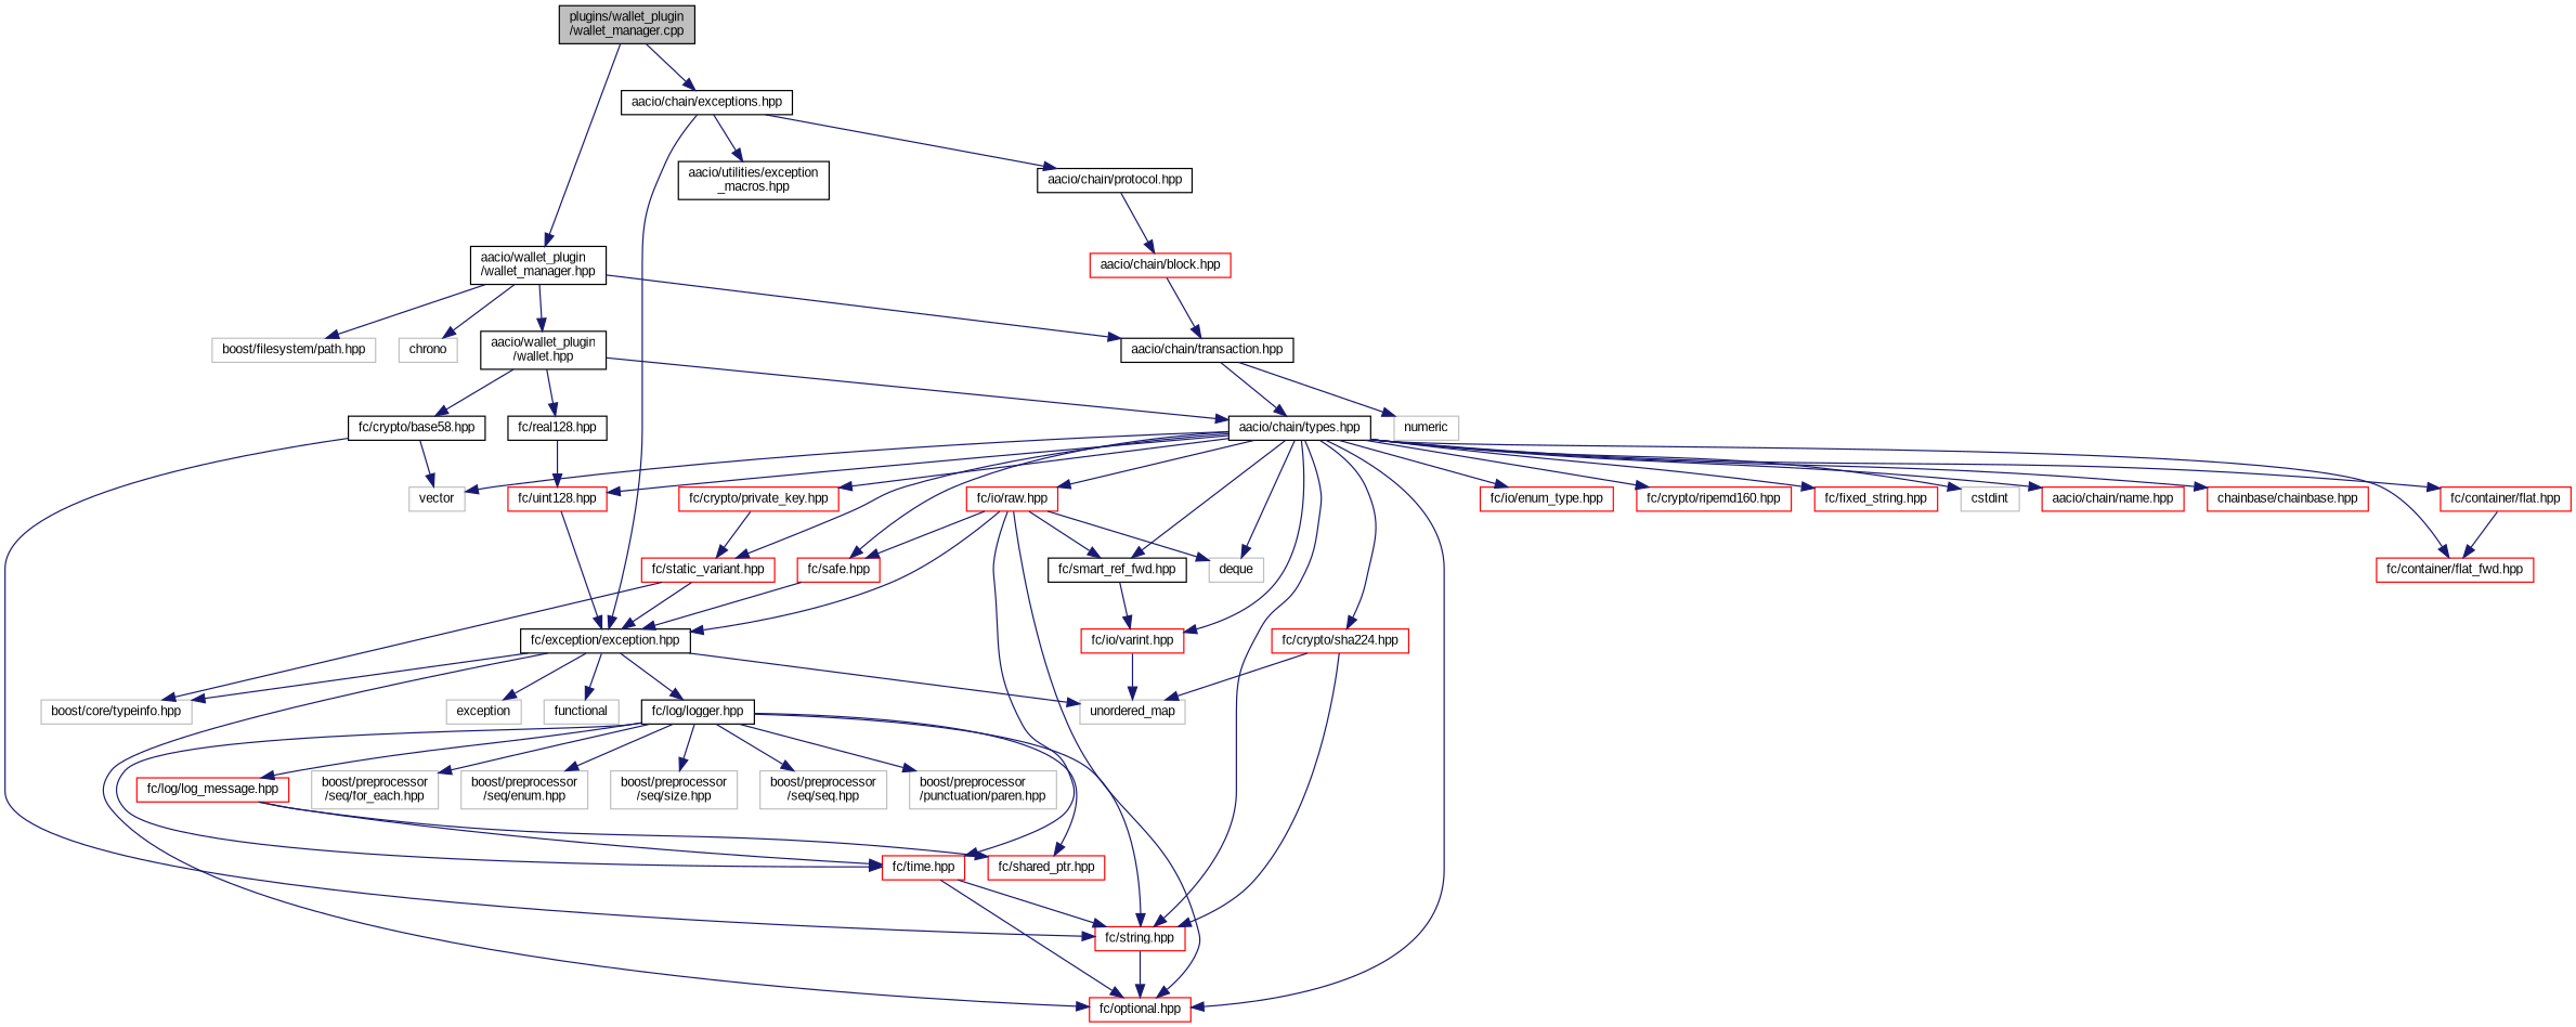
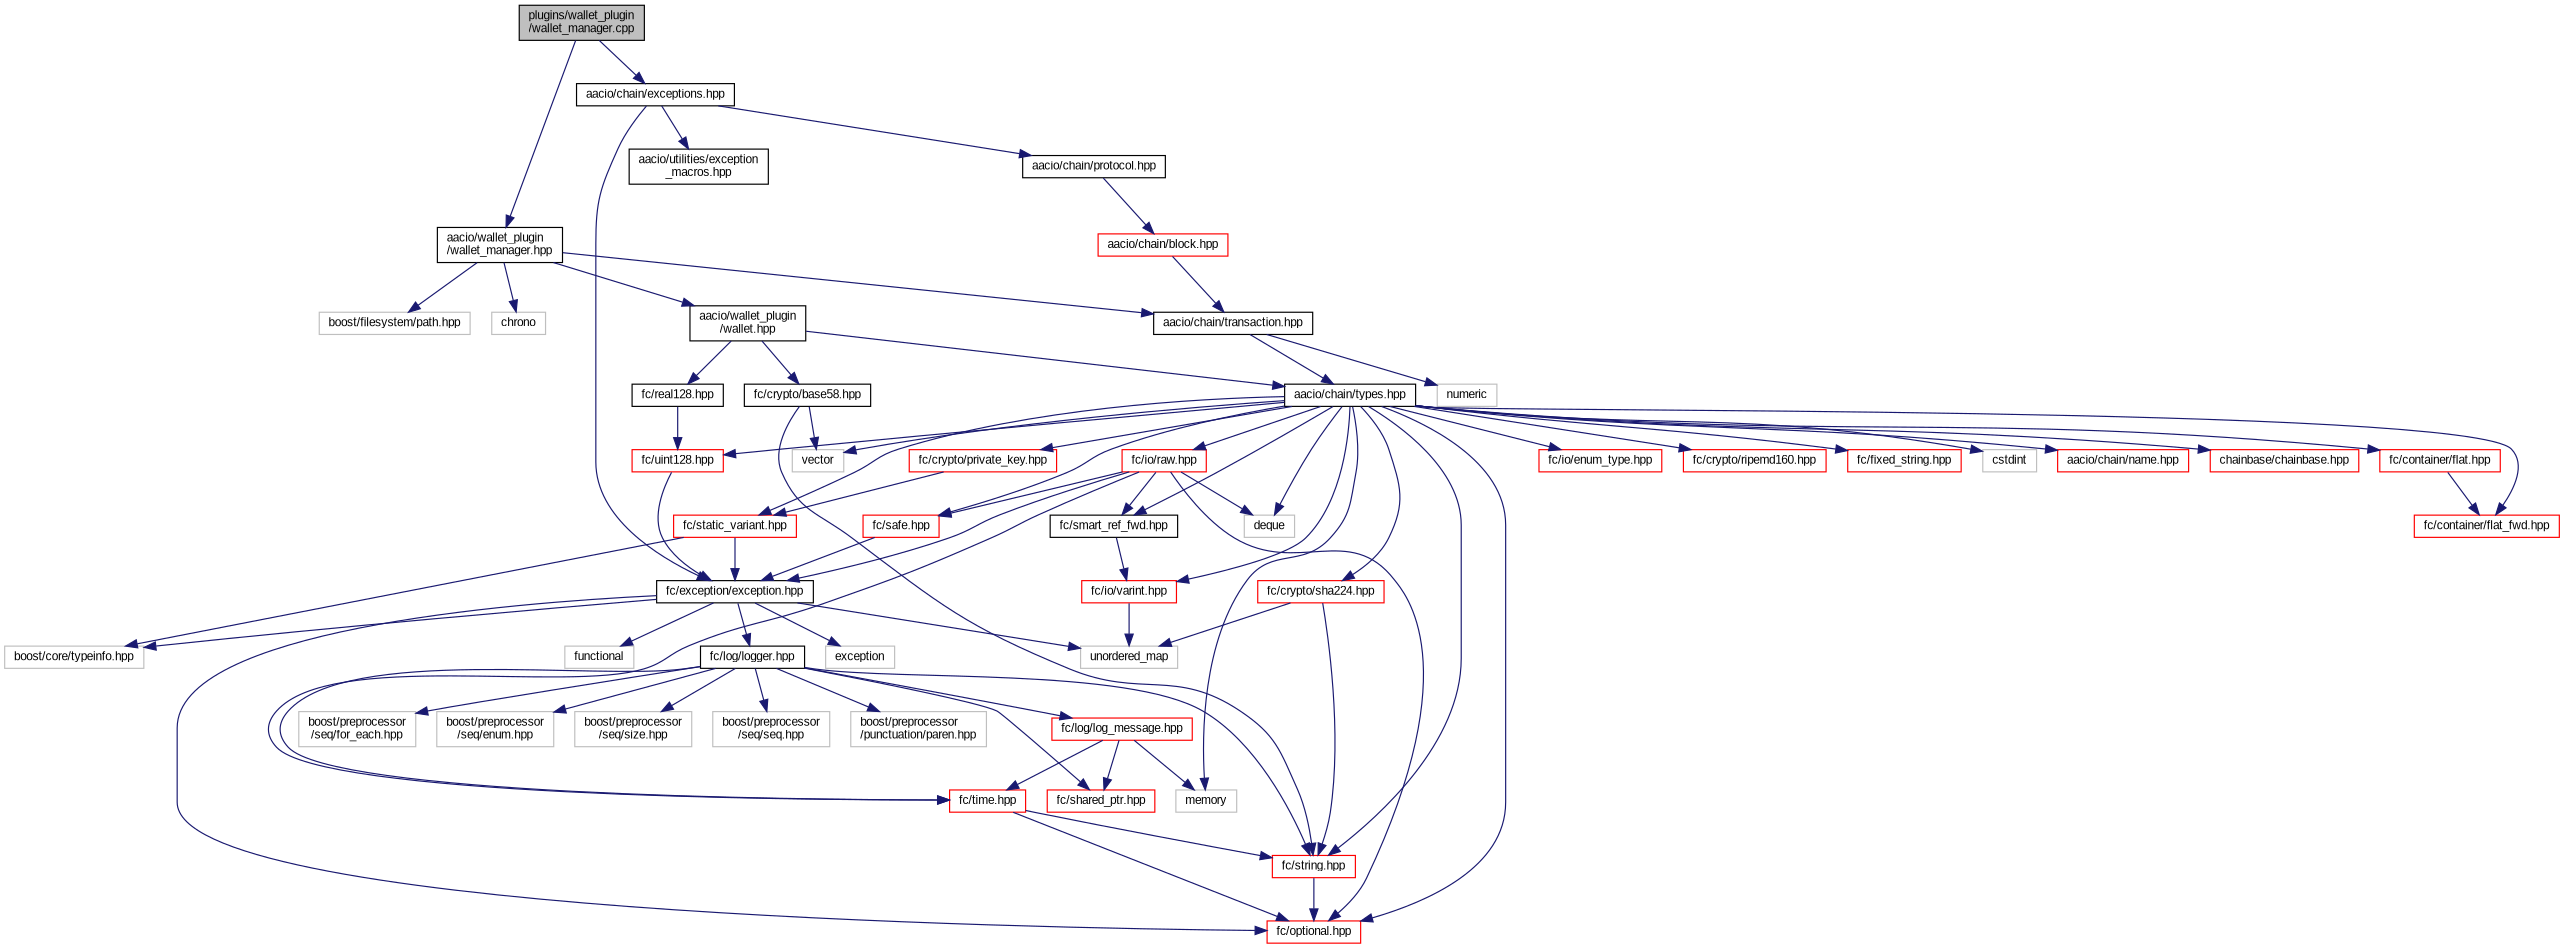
  digraph {
    fontname="Liberation Sans"
    node [color=red fillcolor=white fontname="Liberation Sans" fontsize=10 shape=record style=filled]
    edge [color=midnightblue fontname="Liberation Sans" fontsize=10 labelfontname=Helvetica labelfontsize=10 style=solid]
    n1 [color=black fillcolor=grey75 fontcolor=black height=0.2 label="plugins/wallet_plugin\l/wallet_manager.cpp" width=0.4]
    n2 [color=black height=0.2 label="aacio/wallet_plugin\l/wallet_manager.hpp" width=0.4]
    n3 [color=black height=0.2 label="aacio/chain/exceptions.hpp" width=0.4]
    n4 [color=black height=0.2 label="aacio/chain/transaction.hpp" width=0.4]
    n5 [color=black height=0.2 label="aacio/wallet_plugin\l/wallet.hpp" width=0.4]
    n6 [color=grey75 height=0.2 label="boost/filesystem/path.hpp" width=0.4]
    n7 [color=grey75 height=0.2 label=chrono width=0.4]
    n8 [color=black height=0.2 label="fc/exception/exception.hpp" width=0.4]
    n9 [color=black height=0.2 label="aacio/chain/protocol.hpp" width=0.4]
    n10 [color=black height=0.2 label="aacio/utilities/exception\l_macros.hpp" width=0.4]
    n11 [color=black height=0.2 label="aacio/chain/types.hpp" width=0.4]
    n12 [color=grey75 height=0.2 label=numeric width=0.4]
    n13 [color=black height=0.2 label="fc/real128.hpp" width=0.4]
    n14 [color=black height=0.2 label="fc/crypto/base58.hpp" width=0.4]
    n15 [height=0.2 label="aacio/chain/name.hpp" width=0.4]
    n16 [height=0.2 label="chainbase/chainbase.hpp" width=0.4]
    n17 [height=0.2 label="fc/container/flat_fwd.hpp" width=0.4]
    n18 [height=0.2 label="fc/io/varint.hpp" width=0.4]
    n19 [height=0.2 label="fc/io/enum_type.hpp" width=0.4]
    n20 [height=0.2 label="fc/crypto/sha224.hpp" width=0.4]
    n21 [height=0.2 label="fc/string.hpp" width=0.4]
    n22 [height=0.2 label="fc/optional.hpp" width=0.4]
    n23 [height=0.2 label="fc/safe.hpp" width=0.4]
+   n24 [color=grey75 height=0.2 label=memory width=0.4]
    n25 [height=0.2 label="fc/container/flat.hpp" width=0.4]
    n26 [height=0.2 label="fc/io/raw.hpp" width=0.4]
    n27 [color=black height=0.2 label="fc/smart_ref_fwd.hpp" width=0.4]
    n28 [color=grey75 height=0.2 label=deque width=0.4]
    n29 [height=0.2 label="fc/uint128.hpp" width=0.4]
    n30 [height=0.2 label="fc/static_variant.hpp" width=0.4]
    n31 [height=0.2 label="fc/crypto/ripemd160.hpp" width=0.4]
    n32 [height=0.2 label="fc/fixed_string.hpp" width=0.4]
    n33 [height=0.2 label="fc/crypto/private_key.hpp" width=0.4]
    n34 [color=grey75 height=0.2 label=vector width=0.4]
    n35 [color=grey75 height=0.2 label=cstdint width=0.4]
    n36 [color=grey75 height=0.2 label=unordered_map width=0.4]
    n37 [height=0.2 label="fc/time.hpp" width=0.4]
    n38 [color=grey75 height=0.2 label="boost/core/typeinfo.hpp" width=0.4]
    n39 [color=black height=0.2 label="fc/log/logger.hpp" width=0.4]
    n40 [color=grey75 height=0.2 label=exception width=0.4]
    n41 [color=grey75 height=0.2 label=functional width=0.4]
    n42 [height=0.2 label="fc/shared_ptr.hpp" width=0.4]
    n43 [height=0.2 label="fc/log/log_message.hpp" width=0.4]
    n44 [color=grey75 height=0.2 label="boost/preprocessor\l/seq/for_each.hpp" width=0.4]
    n45 [color=grey75 height=0.2 label="boost/preprocessor\l/seq/enum.hpp" width=0.4]
    n46 [color=grey75 height=0.2 label="boost/preprocessor\l/seq/size.hpp" width=0.4]
    n47 [color=grey75 height=0.2 label="boost/preprocessor\l/seq/seq.hpp" width=0.4]
    n48 [color=grey75 height=0.2 label="boost/preprocessor\l/punctuation/paren.hpp" width=0.4]
    n49 [height=0.2 label="aacio/chain/block.hpp" width=0.4]
    n1 -> n2
    n1 -> n3
    n2 -> n4
    n2 -> n5
    n2 -> n6
    n2 -> n7
    n3 -> n8
    n3 -> n9
    n3 -> n10
    n4 -> n11
    n4 -> n12
    n5 -> n11
    n5 -> n13
    n5 -> n14
    n8 -> n22
    n8 -> n36
    n8 -> n38
    n8 -> n39
    n8 -> n40
    n8 -> n41
    n9 -> n49
    n11 -> n15
    n11 -> n16
    n11 -> n17
    n11 -> n18
    n11 -> n19
    n11 -> n20
    n11 -> n21
    n11 -> n22
    n11 -> n23
+   n11 -> n24
    n11 -> n25
    n11 -> n26
    n11 -> n27
    n11 -> n28
    n11 -> n29
    n11 -> n30
    n11 -> n31
    n11 -> n32
    n11 -> n33
    n11 -> n34
    n11 -> n35
    n13 -> n29
    n14 -> n21
    n14 -> n34
    n18 -> n36
    n20 -> n21
    n20 -> n36
    n21 -> n22
    n23 -> n8
    n25 -> n17
    n26 -> n8
    n26 -> n22
    n26 -> n23
    n26 -> n27
    n26 -> n28
    n26 -> n37
    n27 -> n18
    n29 -> n8
    n30 -> n8
    n30 -> n38
    n33 -> n30
    n37 -> n21
    n37 -> n22
    n39 -> n21
    n39 -> n37
    n39 -> n42
    n39 -> n43
    n39 -> n44
    n39 -> n45
    n39 -> n46
    n39 -> n47
    n39 -> n48
+   n43 -> n24
    n43 -> n37
    n43 -> n42
    n49 -> n4
  }
